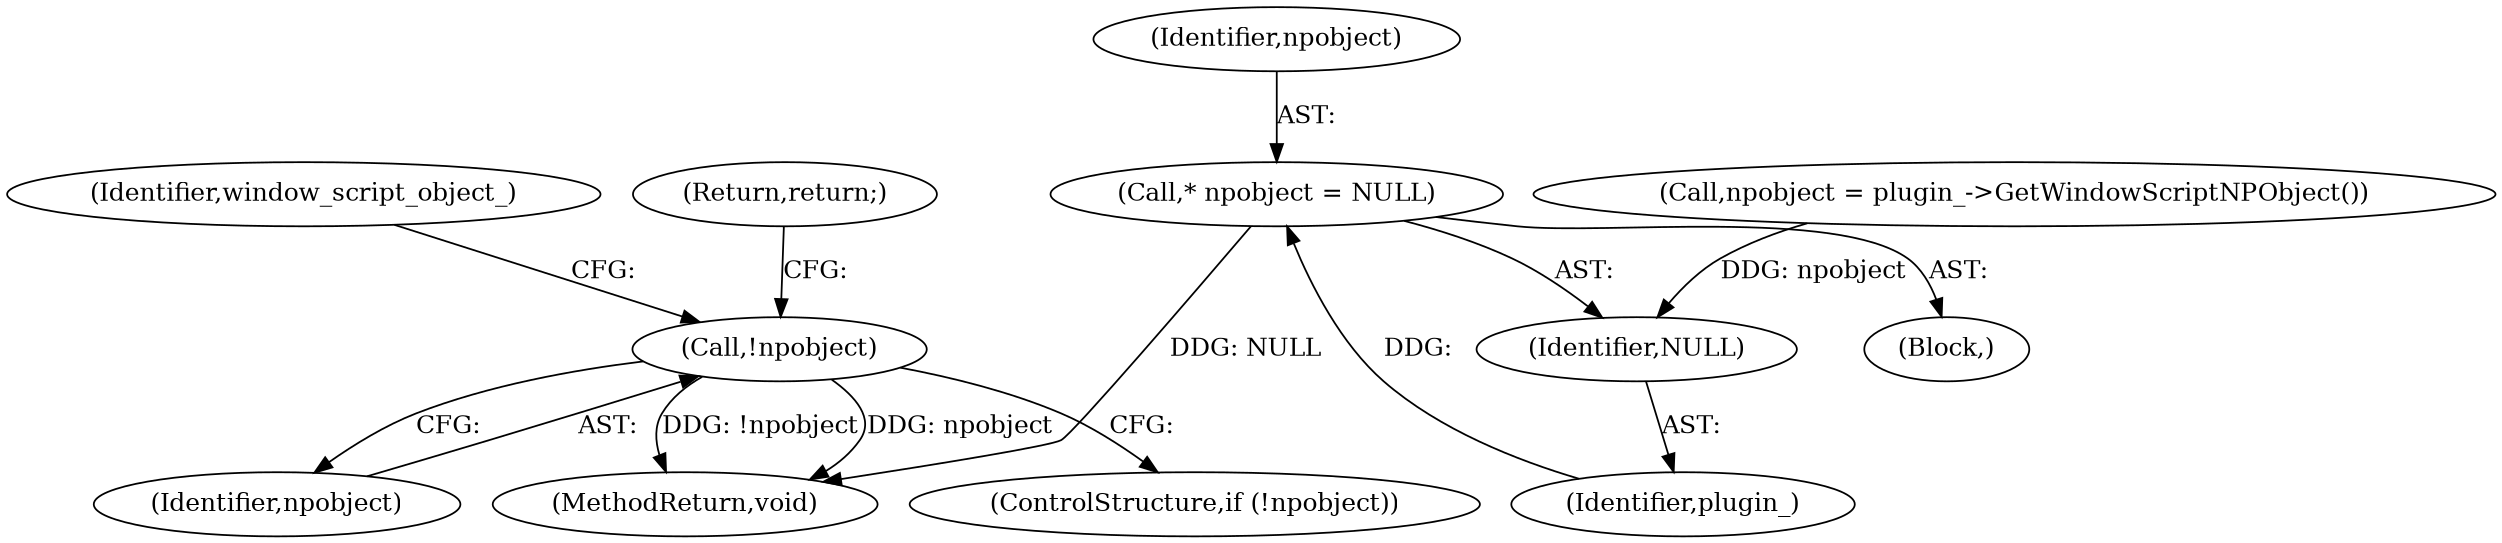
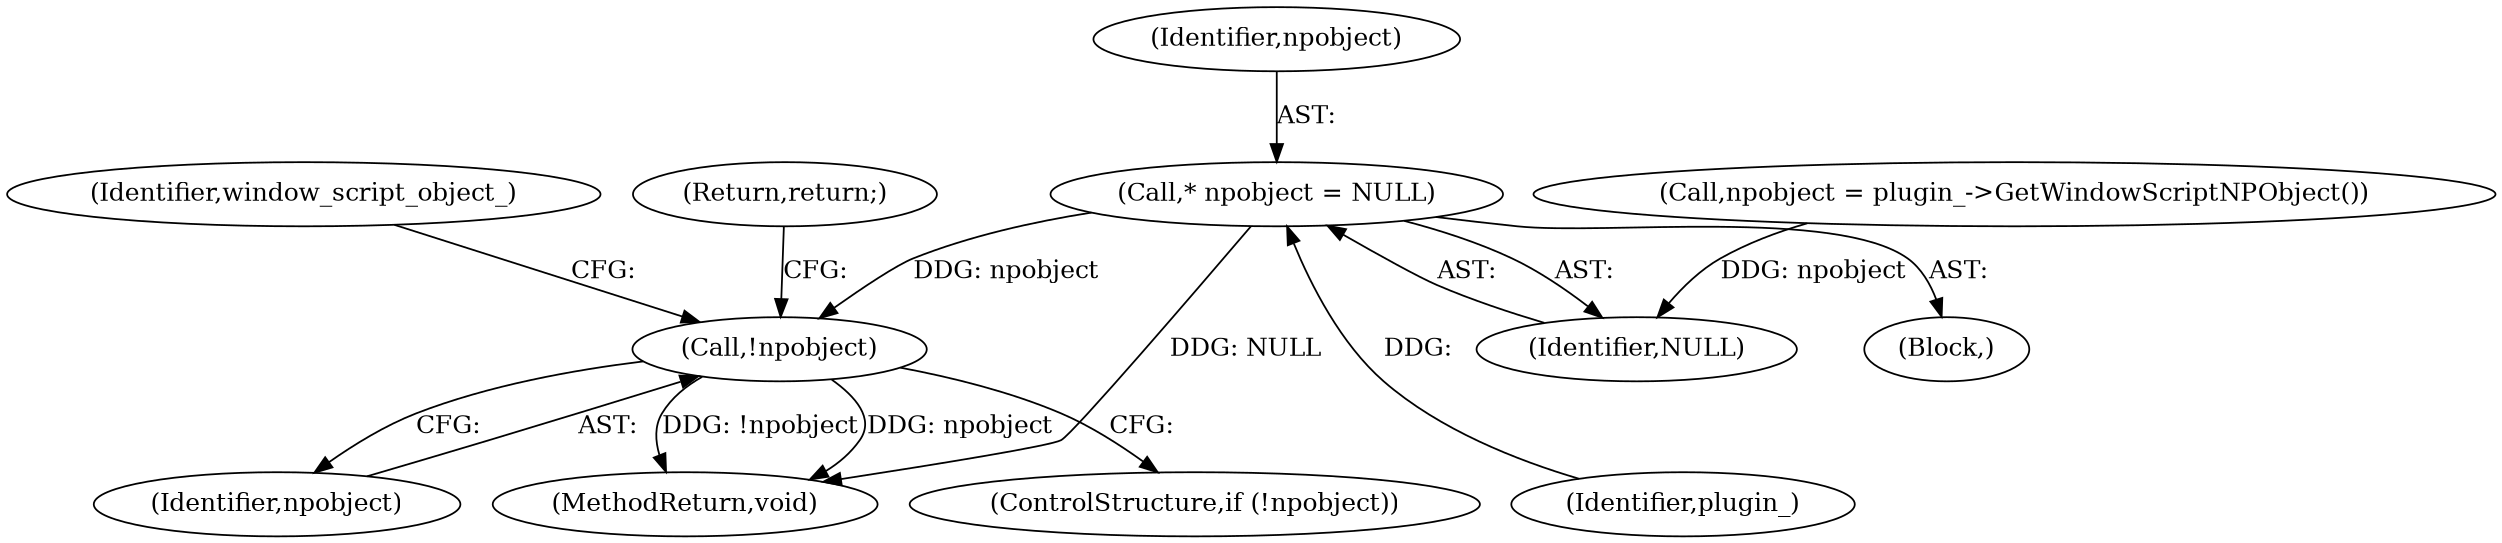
  digraph {
    n1 [label="(Call,* npobject = NULL)"]
    n2 [label="(Call,!npobject)"]
    n3 [label="(Block,)"]
    n4 [label="(MethodReturn,void)"]
    n5 [label="(Identifier,NULL)"]
    n6 [label="(ControlStructure,if (!npobject))"]
    n7 [label="(Identifier,npobject)"]
    n8 [label="(Identifier,plugin_)"]
    n9 [label="(Identifier,window_script_object_)"]
    n10 [label="(Call,npobject = plugin_->GetWindowScriptNPObject())"]
    n11 [label="(Return,return;)"]
    n12 [label="(Identifier,npobject)"]
+   n1 -> n2 [label="DDG: npobject"]
    n1 -> n3 [label="AST: "]
    n1 -> n4 [label="DDG: NULL"]
    n1 -> n5 [label="AST: "]
    n2 -> n4 [label="DDG: !npobject"]
    n2 -> n4 [label="DDG: npobject"]
    n2 -> n6 [label="CFG: "]
    n2 -> n7 [label="CFG: "]
-   n5 -> n8 [label="AST: "]
+   n5 -> n1 [label="AST: "]
    n7 -> n2 [label="AST: "]
    n8 -> n1 [label="DDG: "]
    n9 -> n2 [label="CFG: "]
    n10 -> n5 [label="DDG: npobject"]
    n11 -> n2 [label="CFG: "]
    n12 -> n1 [label="AST: "]
  }
